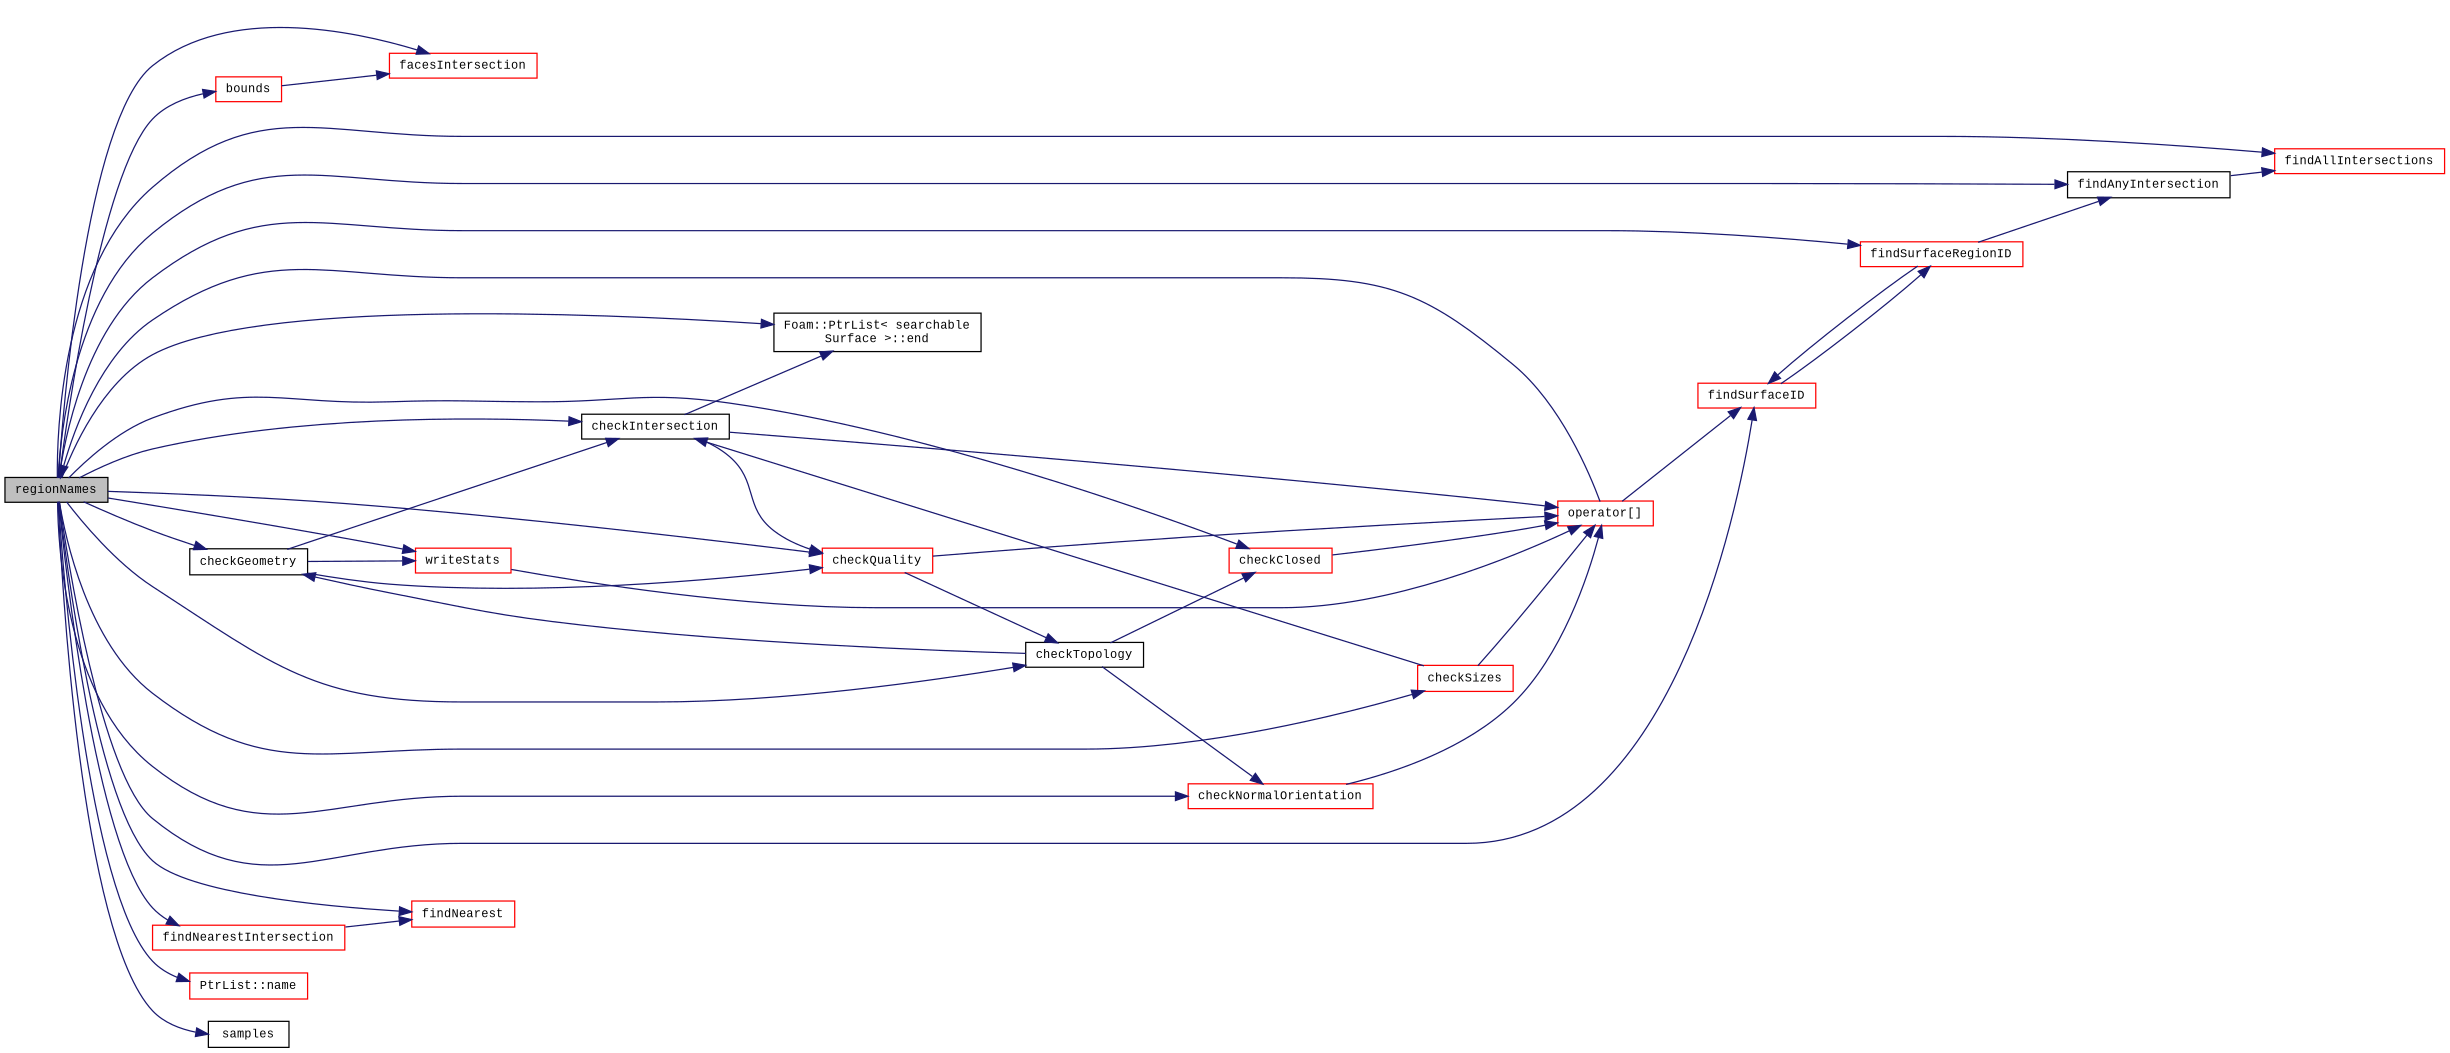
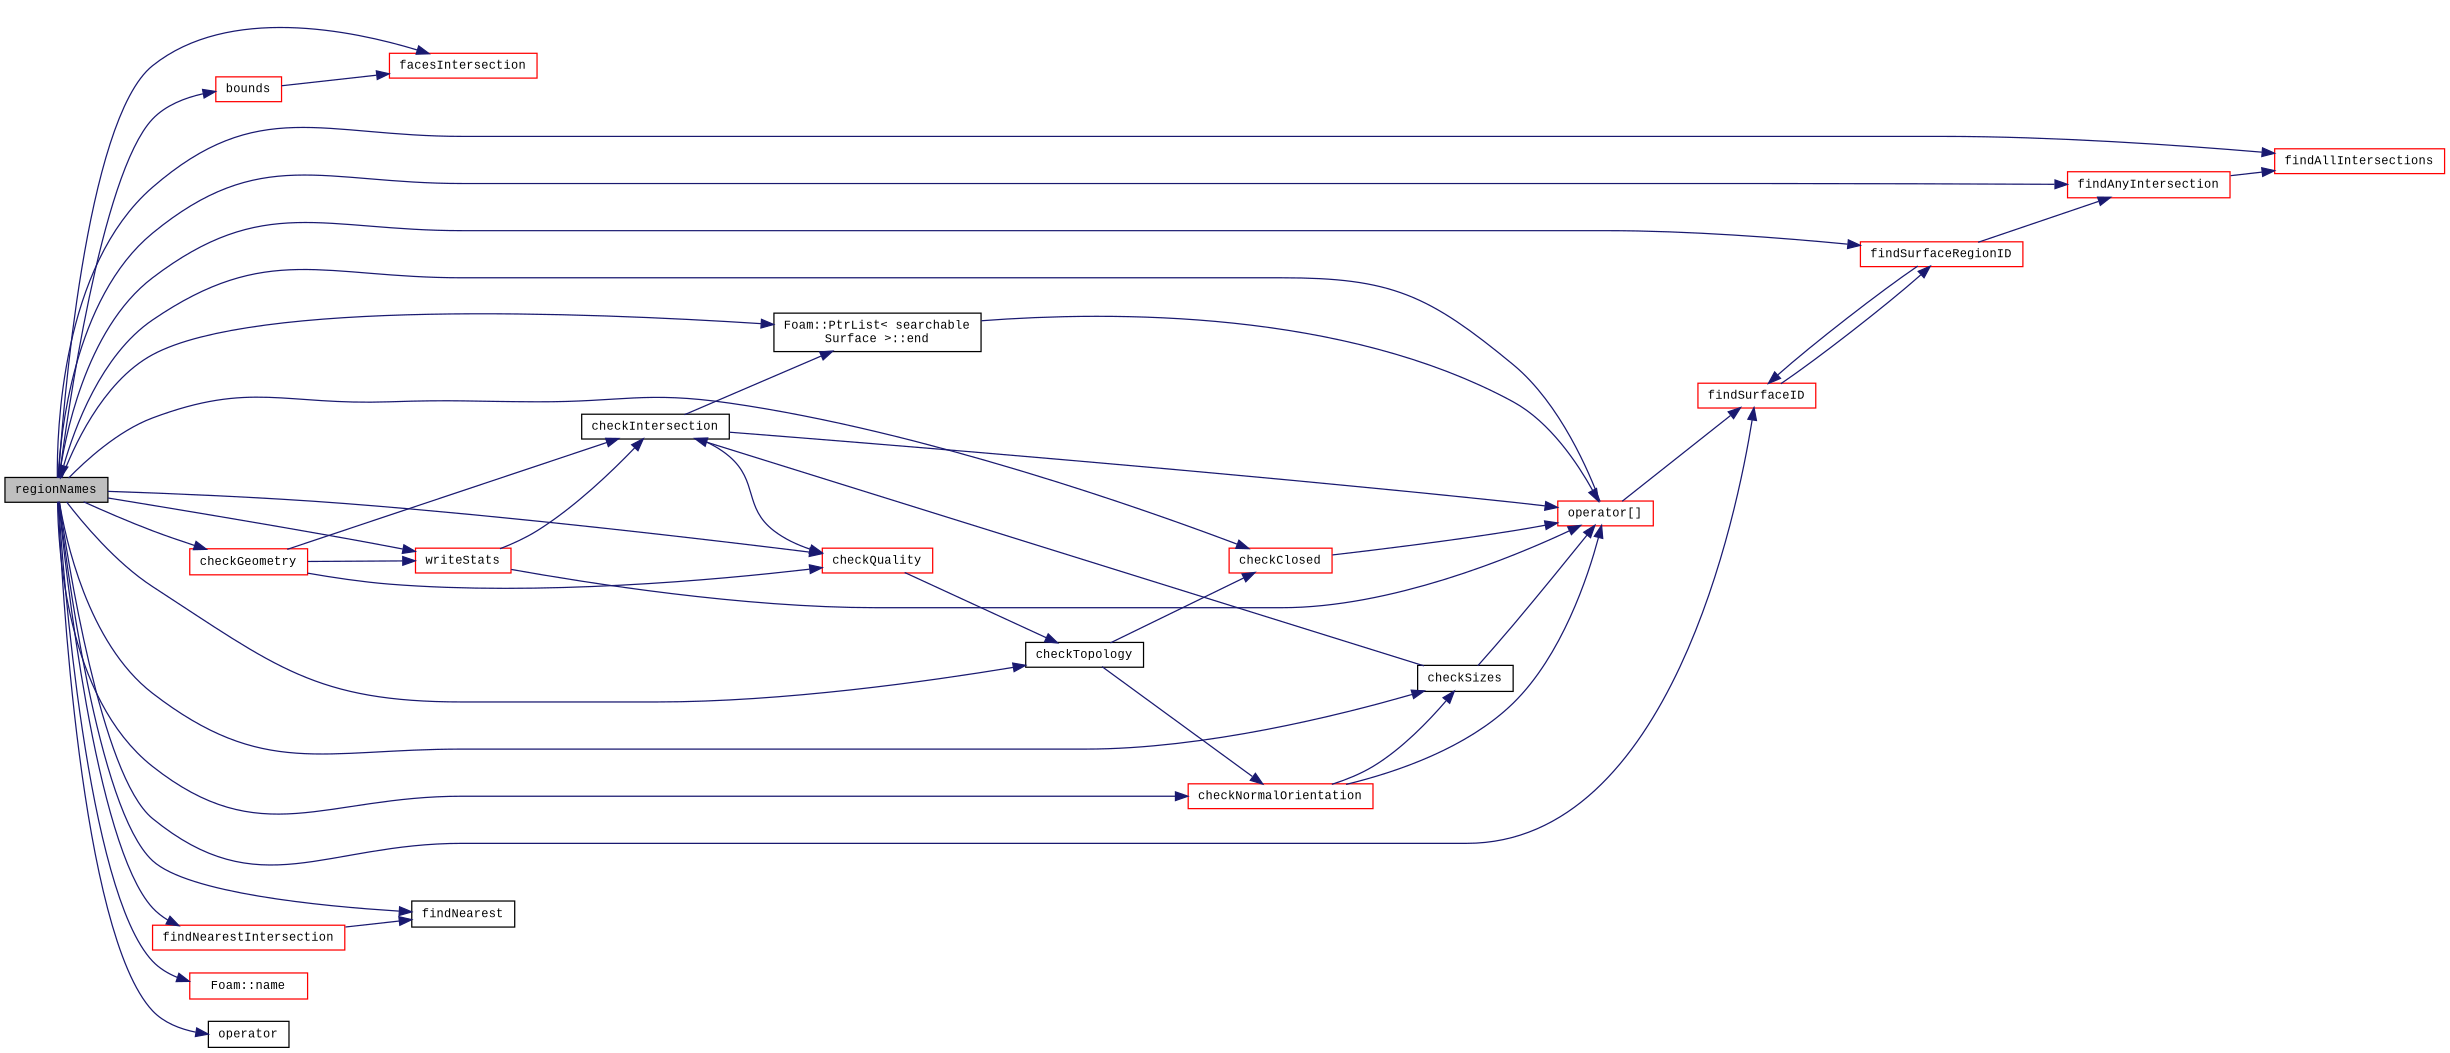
  digraph {
    fontname="Liberation Mono"
    rankdir=LR
    node [color=red fontname="Liberation Mono" fontsize=10 shape=record]
    edge [color=midnightblue fontname="Liberation Mono" fontsize=10 labelfontname=Helvetica labelfontsize=10 style=solid]
    n1 [color=black fillcolor=grey75 fontcolor=black height=0.2 label=regionNames style=filled width=0.4]
    n2 [height=0.2 label=bounds width=0.4]
    n3 [height=0.2 label=facesIntersection width=0.4]
    n4 [height=0.2 label=checkClosed width=0.4]
    n5 [height=0.2 label=findSurfaceID width=0.4]
    n6 [height=0.2 label=findSurfaceRegionID width=0.4]
-   n7 [color=black height=0.2 label=findAnyIntersection width=0.4]
+   n7 [height=0.2 label=findAnyIntersection width=0.4]
    n8 [height=0.2 label=findAllIntersections width=0.4]
    n9 [height=0.2 label=findNearestIntersection width=0.4]
-   n10 [height=0.2 label=findNearest width=0.4]
-   n11 [color=black height=0.2 label=checkGeometry width=0.4]
-   n12 [height=0.2 label=checkSizes width=0.4]
+   n10 [color=black height=0.2 label=findNearest width=0.4]
+   n11 [height=0.2 label=checkGeometry width=0.4]
+   n12 [color=black height=0.2 label=checkSizes width=0.4]
    n13 [color=black height=0.2 label=checkIntersection width=0.4]
    n14 [color=black height=0.2 label="Foam::PtrList\< searchable\lSurface \>::end" width=0.4]
    n15 [height=0.2 label=checkQuality width=0.4]
    n16 [color=black height=0.2 label=checkTopology width=0.4]
    n17 [height=0.2 label=checkNormalOrientation width=0.4]
    n18 [height=0.2 label=writeStats width=0.4]
-   n19 [height=0.2 label="PtrList::name" width=0.4]
-   n20 [color=black height=0.2 label=samples width=0.4]
+   n19 [height=0.2 label="Foam::name" width=0.4]
+   n20 [color=black height=0.2 label=operator width=0.4]
    n21 [height=0.2 label="operator[]" width=0.4]
    n1 -> n2
    n1 -> n3
    n1 -> n4
    n1 -> n5
    n1 -> n6
    n1 -> n7
    n1 -> n8
    n1 -> n9
    n1 -> n10
    n1 -> n11
    n1 -> n12
-   n1 -> n13
+   n18 -> n13
    n1 -> n14
    n1 -> n15
    n1 -> n16
    n1 -> n17
    n1 -> n18
    n1 -> n19
    n1 -> n20
    n2 -> n3
    n4 -> n21
    n5 -> n6
    n6 -> n5
    n6 -> n7
    n7 -> n8
    n9 -> n10
    n11 -> n13
    n11 -> n15
    n11 -> n18
    n12 -> n13
    n12 -> n21
    n13 -> n14
    n13 -> n15
    n13 -> n21
    n15 -> n16
-   n15 -> n21
+   n14 -> n21
    n16 -> n4
-   n16 -> n11
    n16 -> n17
+   n17 -> n12
    n17 -> n21
    n18 -> n21
    n21 -> n1
    n21 -> n5
  }
